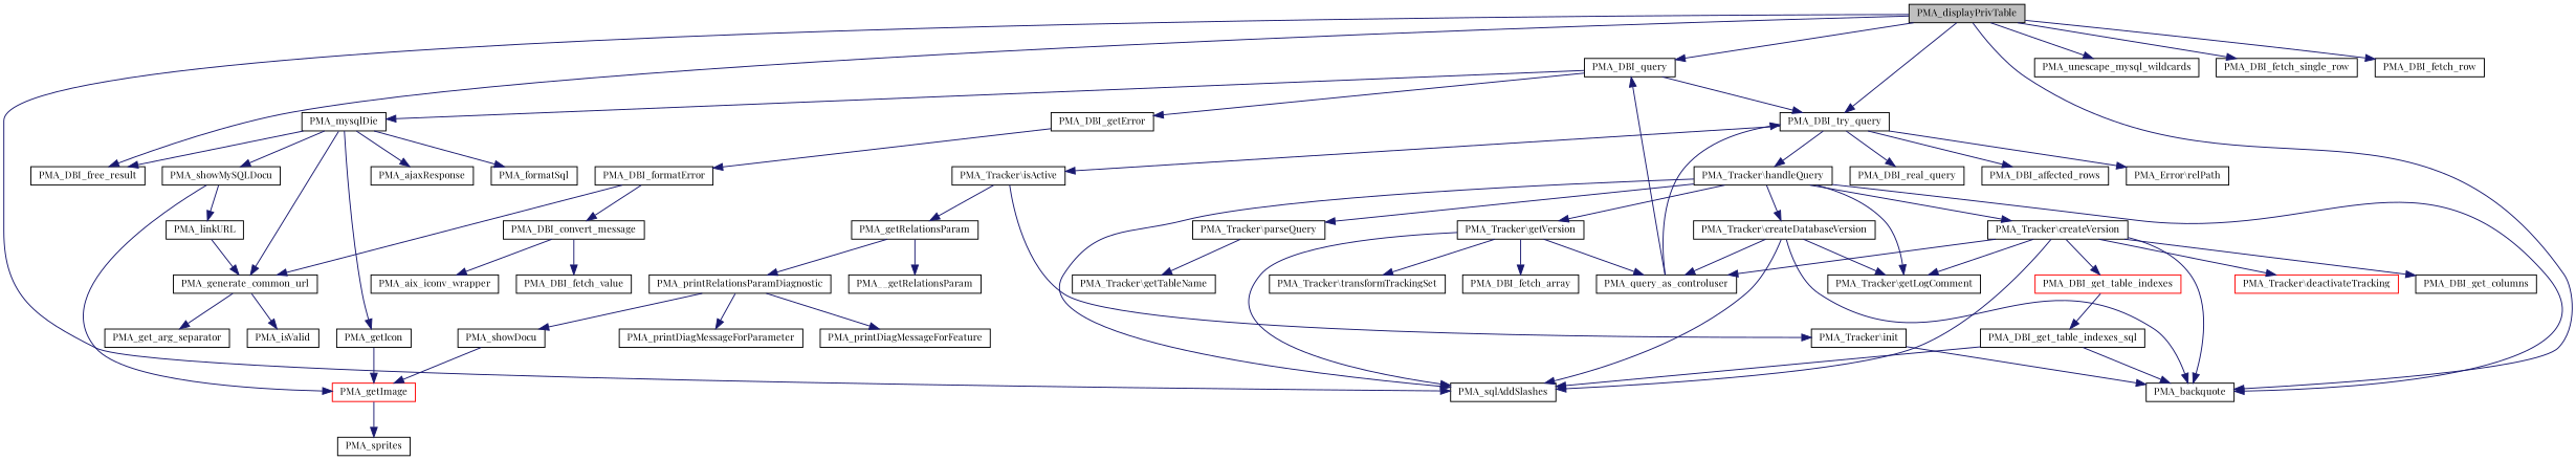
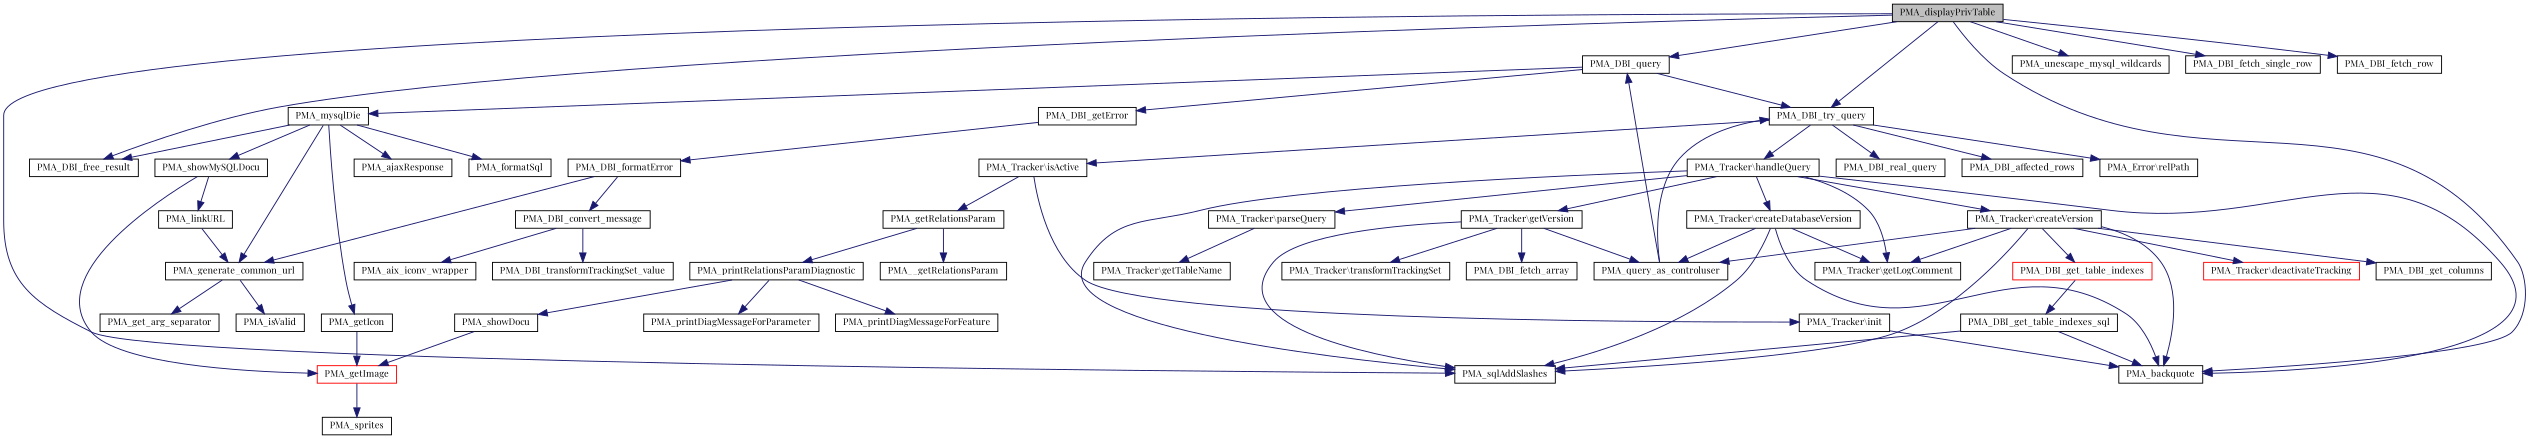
  digraph {
    fontname="Playfair Display"
    rankdir=TB
    node [color=black fillcolor=white fontname="Playfair Display" fontsize=10 shape=record style=filled]
    edge [color=midnightblue fontname="Playfair Display" fontsize=10 labelfontname=Helvetica labelfontsize=10 style=solid]
    n1 [fillcolor=grey75 fontcolor=black height=0.2 label=PMA_displayPrivTable width=0.4]
    n2 [height=0.2 label=PMA_sqlAddSlashes width=0.4]
    n3 [height=0.2 label=PMA_unescape_mysql_wildcards width=0.4]
    n4 [height=0.2 label=PMA_DBI_fetch_single_row width=0.4]
    n5 [height=0.2 label=PMA_DBI_query width=0.4]
    n6 [height=0.2 label=PMA_DBI_try_query width=0.4]
    n7 [height=0.2 label=PMA_backquote width=0.4]
    n8 [height=0.2 label=PMA_DBI_fetch_row width=0.4]
    n9 [height=0.2 label=PMA_DBI_free_result width=0.4]
    n10 [height=0.2 label=PMA_mysqlDie width=0.4]
    n11 [height=0.2 label=PMA_DBI_getError width=0.4]
    n12 [height=0.2 label=PMA_DBI_real_query width=0.4]
    n13 [height=0.2 label=PMA_DBI_affected_rows width=0.4]
    n14 [height=0.2 label="PMA_Error\\relPath" width=0.4]
    n15 [height=0.2 label="PMA_Tracker\\isActive" width=0.4]
    n16 [height=0.2 label="PMA_Tracker\\handleQuery" width=0.4]
    n17 [height=0.2 label=PMA_generate_common_url width=0.4]
    n18 [height=0.2 label=PMA_formatSql width=0.4]
    n19 [height=0.2 label=PMA_showMySQLDocu width=0.4]
    n20 [height=0.2 label=PMA_getIcon width=0.4]
    n21 [height=0.2 label=PMA_ajaxResponse width=0.4]
    n22 [height=0.2 label=PMA_DBI_formatError width=0.4]
    n23 [height=0.2 label=PMA_getRelationsParam width=0.4]
    n24 [height=0.2 label="PMA_Tracker\\init" width=0.4]
    n25 [height=0.2 label="PMA_Tracker\\parseQuery" width=0.4]
    n26 [height=0.2 label="PMA_Tracker\\getVersion" width=0.4]
    n27 [height=0.2 label="PMA_Tracker\\createVersion" width=0.4]
    n28 [height=0.2 label="PMA_Tracker\\getLogComment" width=0.4]
    n29 [height=0.2 label="PMA_Tracker\\createDatabaseVersion" width=0.4]
    n30 [height=0.2 label=PMA__getRelationsParam width=0.4]
    n31 [height=0.2 label=PMA_printRelationsParamDiagnostic width=0.4]
    n32 [height=0.2 label=PMA_printDiagMessageForParameter width=0.4]
    n33 [height=0.2 label=PMA_printDiagMessageForFeature width=0.4]
    n34 [height=0.2 label=PMA_showDocu width=0.4]
    n35 [color=red height=0.2 label=PMA_getImage width=0.4]
    n36 [height=0.2 label=PMA_sprites width=0.4]
    n37 [height=0.2 label="PMA_Tracker\\getTableName" width=0.4]
    n38 [height=0.2 label="PMA_Tracker\\transformTrackingSet" width=0.4]
    n39 [height=0.2 label=PMA_DBI_fetch_array width=0.4]
    n40 [height=0.2 label=PMA_query_as_controluser width=0.4]
    n41 [height=0.2 label=PMA_DBI_get_columns width=0.4]
    n42 [color=red height=0.2 label=PMA_DBI_get_table_indexes width=0.4]
    n43 [color=red height=0.2 label="PMA_Tracker\\deactivateTracking" width=0.4]
    n44 [height=0.2 label=PMA_DBI_get_table_indexes_sql width=0.4]
    n45 [height=0.2 label=PMA_isValid width=0.4]
    n46 [height=0.2 label=PMA_get_arg_separator width=0.4]
    n47 [height=0.2 label=PMA_linkURL width=0.4]
    n48 [height=0.2 label=PMA_DBI_convert_message width=0.4]
-   n49 [height=0.2 label=PMA_DBI_fetch_value width=0.4]
+   n49 [height=0.2 label=PMA_DBI_transformTrackingSet_value width=0.4]
    n50 [height=0.2 label=PMA_aix_iconv_wrapper width=0.4]
    n1 -> n2
    n1 -> n3
    n1 -> n4
    n1 -> n5
    n1 -> n6
    n1 -> n7
    n1 -> n8
    n1 -> n9
    n5 -> n6
    n5 -> n10
    n5 -> n11
    n6 -> n12
    n6 -> n13
    n6 -> n14
    n6 -> n15
    n6 -> n16
    n10 -> n9
    n10 -> n17
    n10 -> n18
    n10 -> n19
    n10 -> n20
    n10 -> n21
    n11 -> n22
    n15 -> n23
    n15 -> n24
    n16 -> n2
    n16 -> n7
    n16 -> n25
    n16 -> n26
    n16 -> n27
    n16 -> n28
    n16 -> n29
    n17 -> n45
    n17 -> n46
    n19 -> n35
    n19 -> n47
    n20 -> n35
    n22 -> n17
    n22 -> n48
    n23 -> n30
    n23 -> n31
    n24 -> n7
    n25 -> n37
    n26 -> n2
    n26 -> n38
    n26 -> n39
    n26 -> n40
    n27 -> n2
    n27 -> n7
    n27 -> n28
    n27 -> n40
    n27 -> n41
    n27 -> n42
    n27 -> n43
    n29 -> n2
    n29 -> n7
    n29 -> n28
    n29 -> n40
    n31 -> n32
    n31 -> n33
    n31 -> n34
    n34 -> n35
    n35 -> n36
    n40 -> n5
    n40 -> n6
    n42 -> n44
    n44 -> n2
    n44 -> n7
    n47 -> n17
    n48 -> n49
    n48 -> n50
  }
